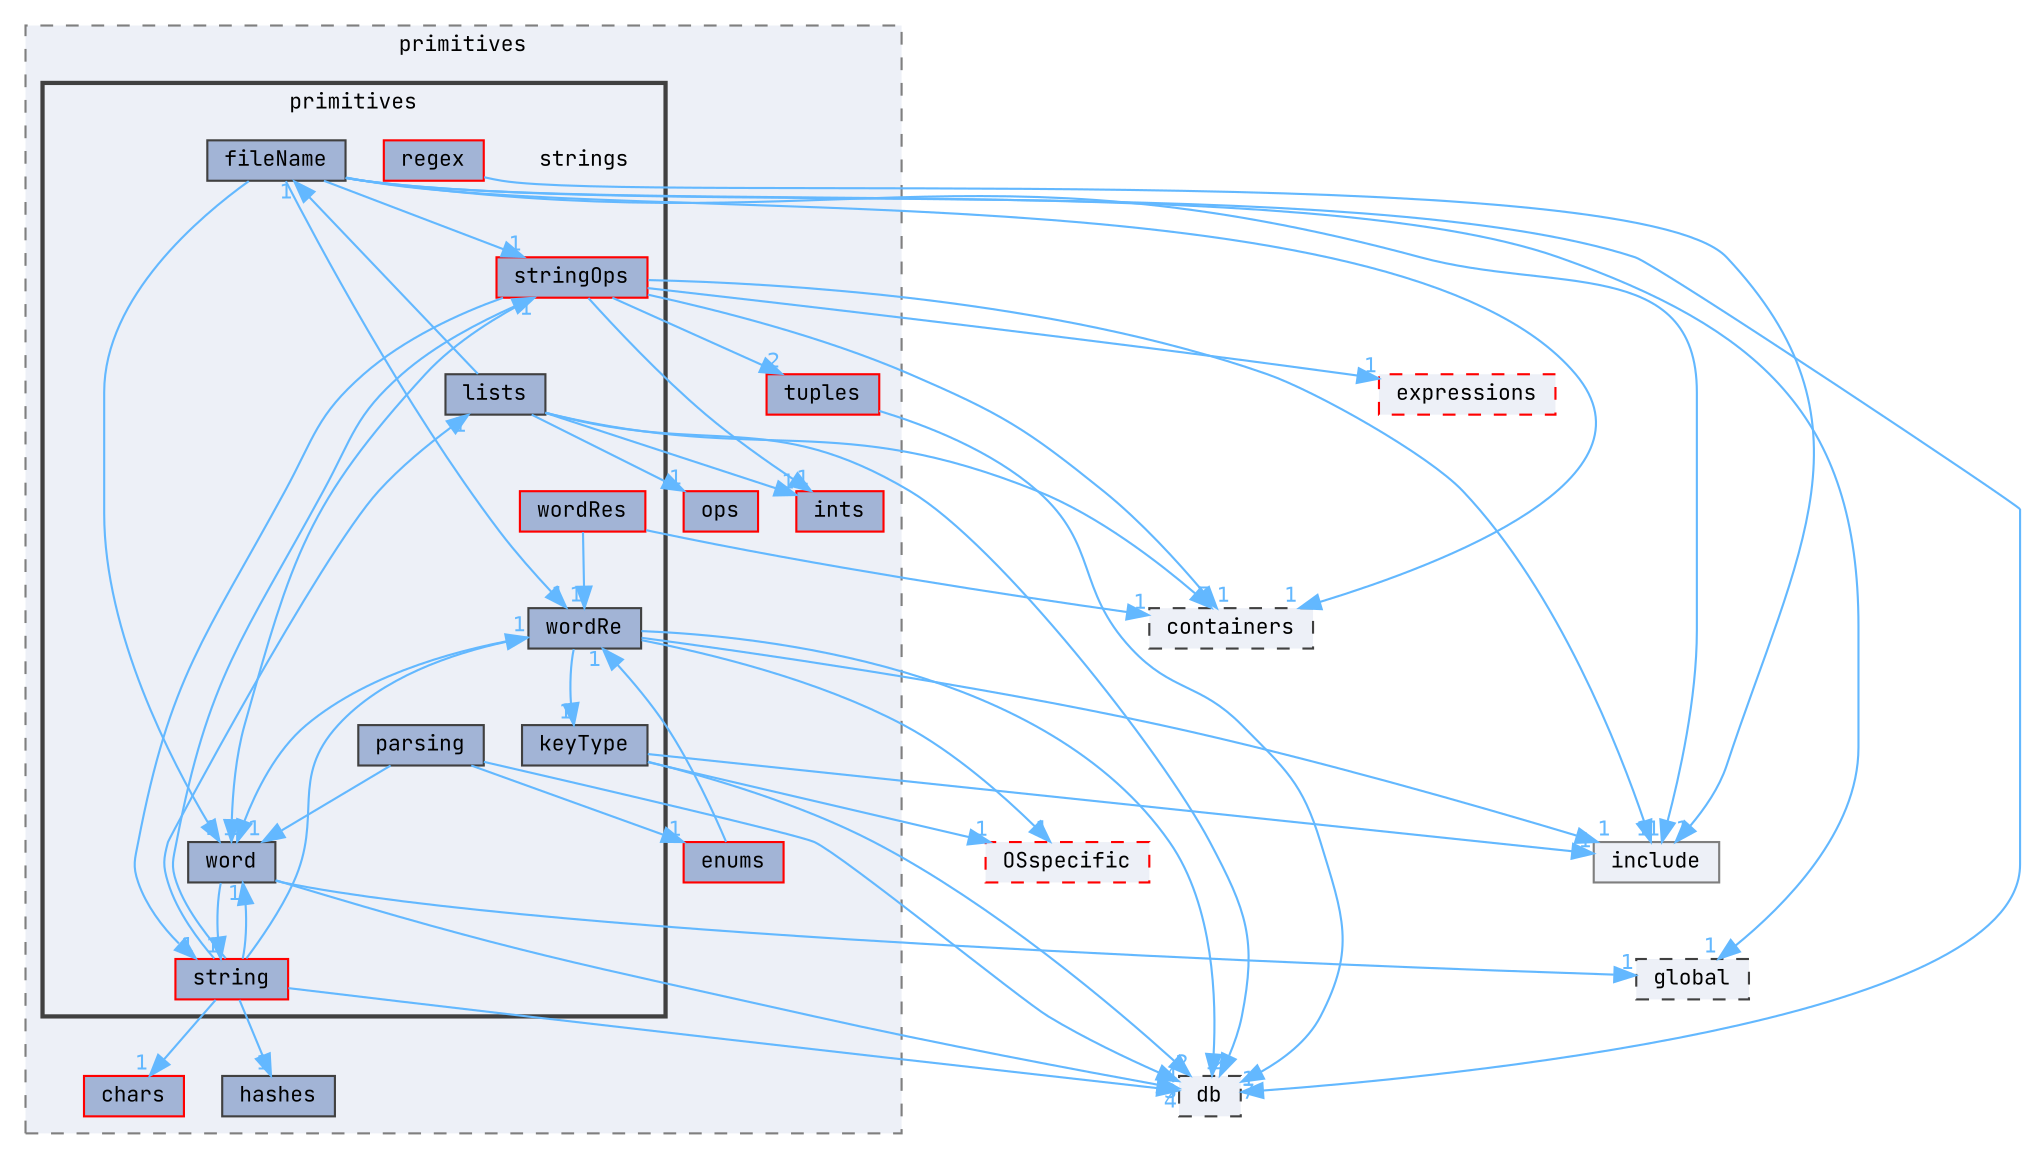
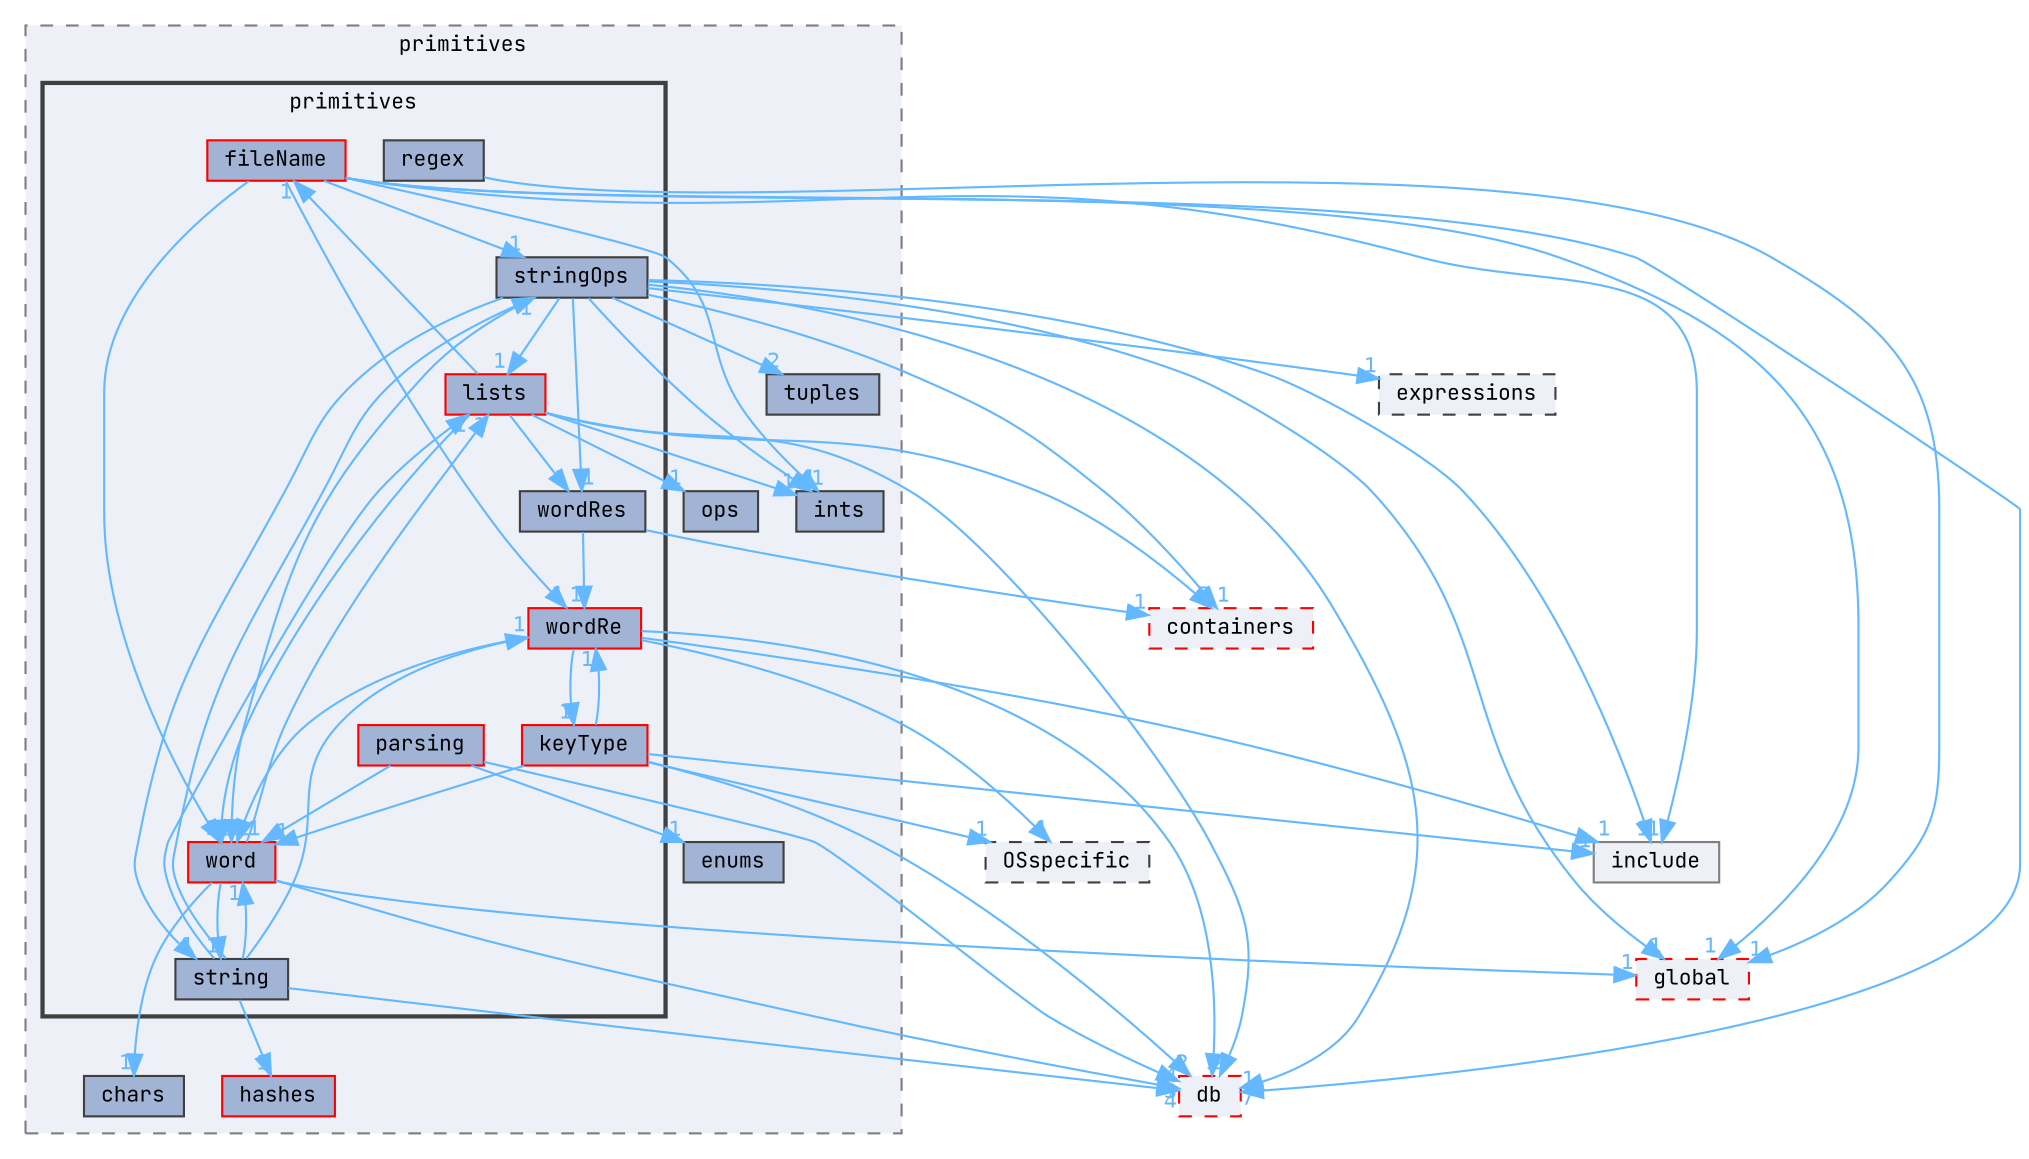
  digraph {
    compound=true
    fontname="JetBrains Mono"
    node [fontname="JetBrains Mono" fontsize=10 shape=box color=grey25 fillcolor="#a2b4d6" style=filled]
    edge [color=steelblue1 fontcolor=steelblue1 fontname="JetBrains Mono" fontsize=10 headlabel=1 labeldistance=1.5 labelfontname=Helvetica labelfontsize=10]
-   n1 [height=0.2 label=strings shape=plaintext width=0.4 color="" fillcolor="" style=""]
-   n2 [height=0.2 label=fileName width=0.4]
-   n3 [height=0.2 label=keyType width=0.4]
-   n4 [height=0.2 label=lists width=0.4]
-   n5 [height=0.2 label=parsing width=0.4]
-   n6 [color=red height=0.2 label=regex width=0.4]
-   n7 [color=red height=0.2 label=string width=0.4]
-   n8 [color=red height=0.2 label=stringOps width=0.4]
-   n9 [height=0.2 label=word width=0.4]
-   n10 [height=0.2 label=wordRe width=0.4]
-   n11 [color=red height=0.2 label=wordRes width=0.4]
-   n12 [color=red height=0.2 label=ints width=0.4]
-   n13 [height=0.2 label=hashes width=0.4]
-   n14 [color=red height=0.2 label=chars width=0.4]
-   n15 [color=red height=0.2 label=ops width=0.4]
-   n16 [color=red height=0.2 label=enums width=0.4]
-   n17 [color=red height=0.2 label=tuples width=0.4]
-   n18 [fillcolor="#edf0f7" height=0.2 label=containers style="filled,dashed" width=0.4]
-   n19 [fillcolor="#edf0f7" height=0.2 label=db style="filled,dashed" width=0.4]
-   n20 [fillcolor="#edf0f7" height=0.2 label=global style="filled,dashed" width=0.4]
+   n2 [color=red height=0.2 label=fileName width=0.4]
+   n3 [color=red height=0.2 label=keyType width=0.4]
+   n4 [color=red height=0.2 label=lists width=0.4]
+   n5 [color=red height=0.2 label=parsing width=0.4]
+   n6 [height=0.2 label=regex width=0.4]
+   n7 [height=0.2 label=string width=0.4]
+   n8 [height=0.2 label=stringOps width=0.4]
+   n9 [color=red height=0.2 label=word width=0.4]
+   n10 [color=red height=0.2 label=wordRe width=0.4]
+   n11 [height=0.2 label=wordRes width=0.4]
+   n12 [height=0.2 label=ints width=0.4]
+   n13 [color=red height=0.2 label=hashes width=0.4]
+   n14 [height=0.2 label=chars width=0.4]
+   n15 [height=0.2 label=ops width=0.4]
+   n16 [height=0.2 label=enums width=0.4]
+   n17 [height=0.2 label=tuples width=0.4]
+   n18 [color=red fillcolor="#edf0f7" height=0.2 label=containers style="filled,dashed" width=0.4]
+   n19 [color=red fillcolor="#edf0f7" height=0.2 label=db style="filled,dashed" width=0.4]
+   n20 [color=red fillcolor="#edf0f7" height=0.2 label=global style="filled,dashed" width=0.4]
    n21 [color=grey50 fillcolor="#edf0f7" height=0.2 label=include width=0.4]
-   n22 [color=red fillcolor="#edf0f7" height=0.2 label=OSspecific style="filled,dashed" width=0.4]
-   n23 [color=red fillcolor="#edf0f7" height=0.2 label=expressions style="filled,dashed" width=0.4]
+   n22 [fillcolor="#edf0f7" height=0.2 label=OSspecific style="filled,dashed" width=0.4]
+   n23 [fillcolor="#edf0f7" height=0.2 label=expressions style="filled,dashed" width=0.4]
    subgraph cluster_1 {
      bgcolor="#edf0f7"
      fontsize=10
      label=primitives
      pencolor=grey50
      style="filled,dashed"
      n12
      n13
      n14
      n15
      n16
      n17
      subgraph cluster_2 {
        bgcolor="#edf0f7"
        fontsize=10
        label=primitives
        pencolor=grey25
        style="filled,bold"
-       n1
        n2
        n3
        n4
        n5
        n6
        n7
        n8
        n9
        n10
        n11
      }
    }
    n2 -> n8
    n2 -> n9
    n2 -> n10
-   n2 -> n18
+   n2 -> n12
    n2 -> n19
    n2 -> n20
    n2 -> n21
-   n16 -> n10
+   n3 -> n9
+   n3 -> n10
    n3 -> n19 [headlabel=2]
    n3 -> n21
    n3 -> n22
    n4 -> n2
+   n4 -> n9 [headlabel=2]
+   n4 -> n11
    n4 -> n12
    n4 -> n15
    n4 -> n18 [headlabel=7]
    n4 -> n19
    n5 -> n9
    n5 -> n16
    n5 -> n19 [headlabel=3]
-   n6 -> n21
+   n6 -> n20
    n7 -> n4
    n7 -> n8
    n7 -> n9
    n7 -> n10
    n7 -> n13
-   n7 -> n14
+   n9 -> n14
    n7 -> n19 [headlabel=4]
+   n8 -> n4
    n8 -> n7
    n8 -> n9
+   n8 -> n11
    n8 -> n12
    n8 -> n17 [headlabel=2]
    n8 -> n18
-   n17 -> n19 [headlabel=7]
+   n8 -> n19 [headlabel=7]
+   n8 -> n20
    n8 -> n21
    n8 -> n23
+   n9 -> n4
    n9 -> n7
    n9 -> n19 [headlabel=4]
    n9 -> n20
    n10 -> n3
    n10 -> n9
    n10 -> n19 [headlabel=2]
    n10 -> n21
    n10 -> n22
    n11 -> n10
    n11 -> n18
  }
